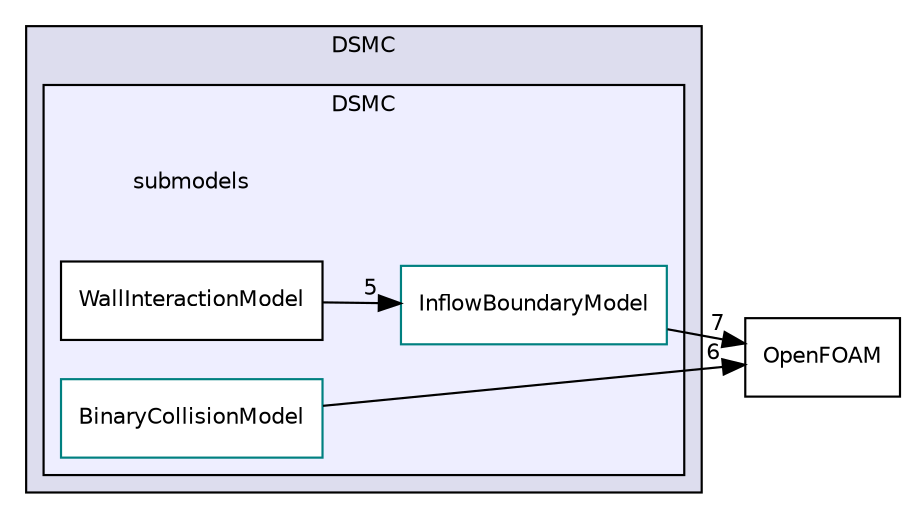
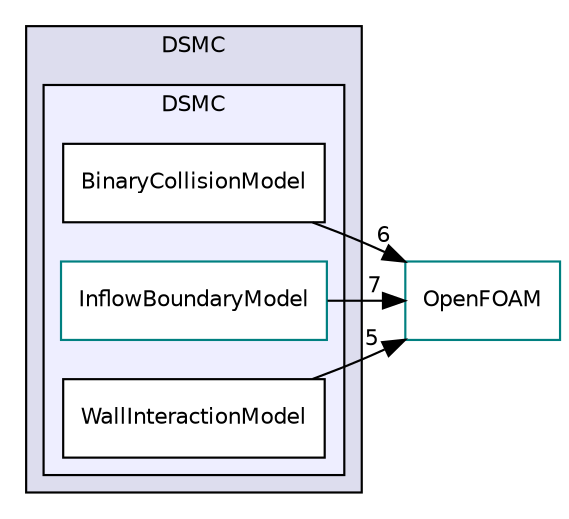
  digraph {
    compound=true
    rankdir=LR
    node [color=teal fontname=Helvetica fontsize=10 shape=box fillcolor=white style=filled]
    edge [labeldistance=1.5 labelfontname=Helvetica labelfontsize=10]
-   n1 [label=submodels shape=plaintext fillcolor="" style=""]
-   n2 [label=BinaryCollisionModel]
+   n2 [color=black label=BinaryCollisionModel]
    n3 [label=InflowBoundaryModel]
    n4 [color=black label=WallInteractionModel]
-   n5 [color=black label=OpenFOAM fillcolor="" style=""]
+   n5 [label=OpenFOAM fillcolor="" style=""]
    subgraph cluster_1 {
      bgcolor="#ddddee"
      fontname=Helvetica
      fontsize=10
      label=DSMC
      pencolor=black
      subgraph cluster_2 {
        bgcolor="#eeeeff"
        fontname=Helvetica
        fontsize=10
        label=DSMC
        pencolor=black
-       n1
        n2
        n3
        n4
      }
    }
    n2 -> n5 [headlabel=6]
    n3 -> n5 [headlabel=7]
-   n4 -> n3 [headlabel=5]
+   n4 -> n5 [headlabel=5]
  }
